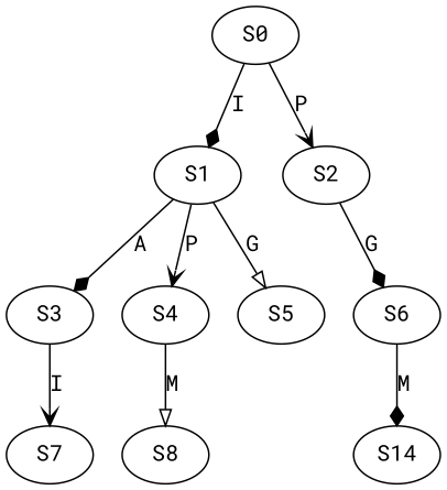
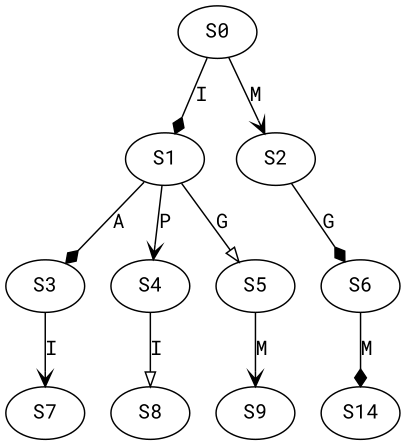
  strict digraph {
    fontname="Roboto Mono"
    node [fontname="Roboto Mono"]
    edge [arrowhead=diamond fontname="Roboto Mono"]
    S0
    S1
    S2
    S3
    S4
    S5
    S6
    S7
    S8
+   S9
    n11 [label=S14]
    S0 -> S1 [label=I]
-   S0 -> S2 [arrowhead=vee label=P]
+   S0 -> S2 [arrowhead=vee label=M]
    S1 -> S3 [label=A]
    S1 -> S4 [arrowhead=vee label=P]
    S1 -> S5 [arrowhead=onormal label=G]
    S2 -> S6 [label=G]
    S3 -> S7 [arrowhead=vee label=I]
-   S4 -> S8 [arrowhead=onormal label=M]
+   S4 -> S8 [arrowhead=onormal label=I]
+   S5 -> S9 [arrowhead=vee label=M]
    S6 -> n11 [label=M]
  }
